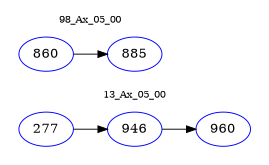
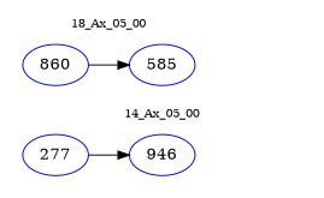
  digraph {
    rankdir=LR
    node [color=blue]
    edge [color=black]
    n1 [label=277]
    n2 [label=946]
-   n3 [label=960]
    n4 [label=860]
-   n5 [label=885]
+   n5 [label=585]
    subgraph cluster_1 {
      color=white
      fontsize=10
-     label="13_Ax_05_00"
+     label="14_Ax_05_00"
      n1
      n2
-     n3
    }
    subgraph cluster_2 {
      color=white
      fontsize=10
-     label="98_Ax_05_00"
+     label="18_Ax_05_00"
      n4
      n5
    }
    n1 -> n2
-   n2 -> n3
    n4 -> n5
  }
